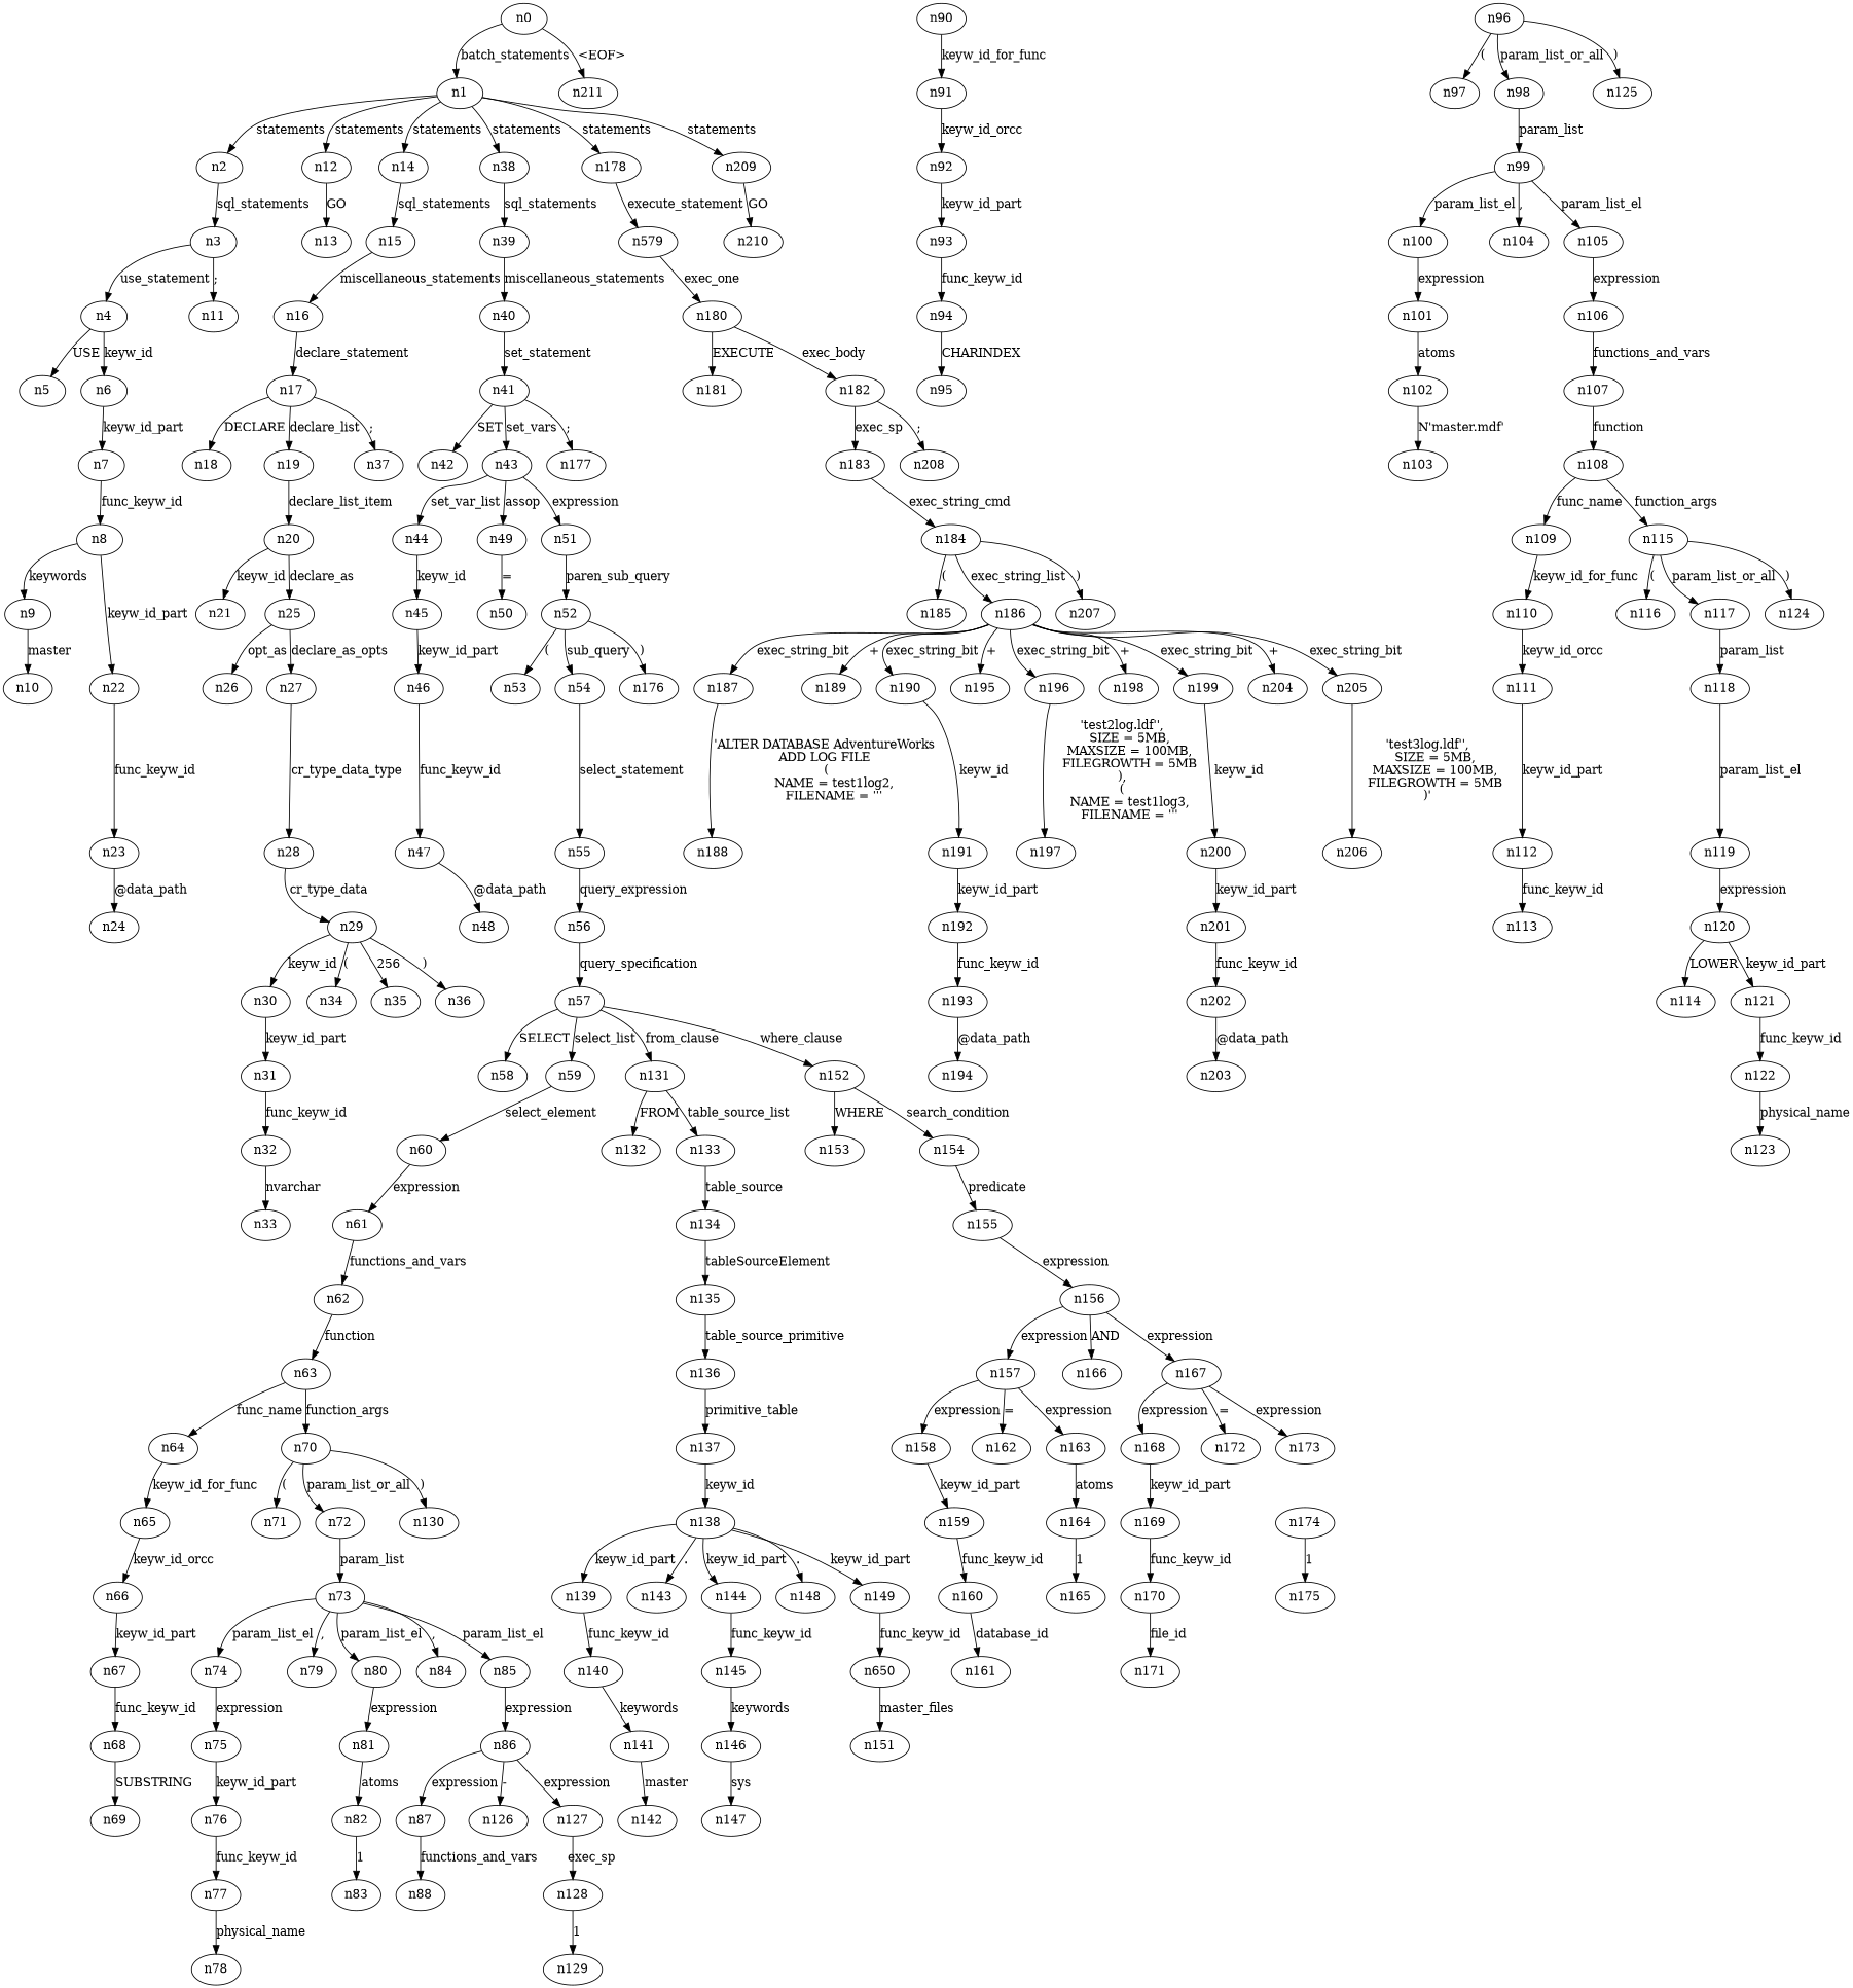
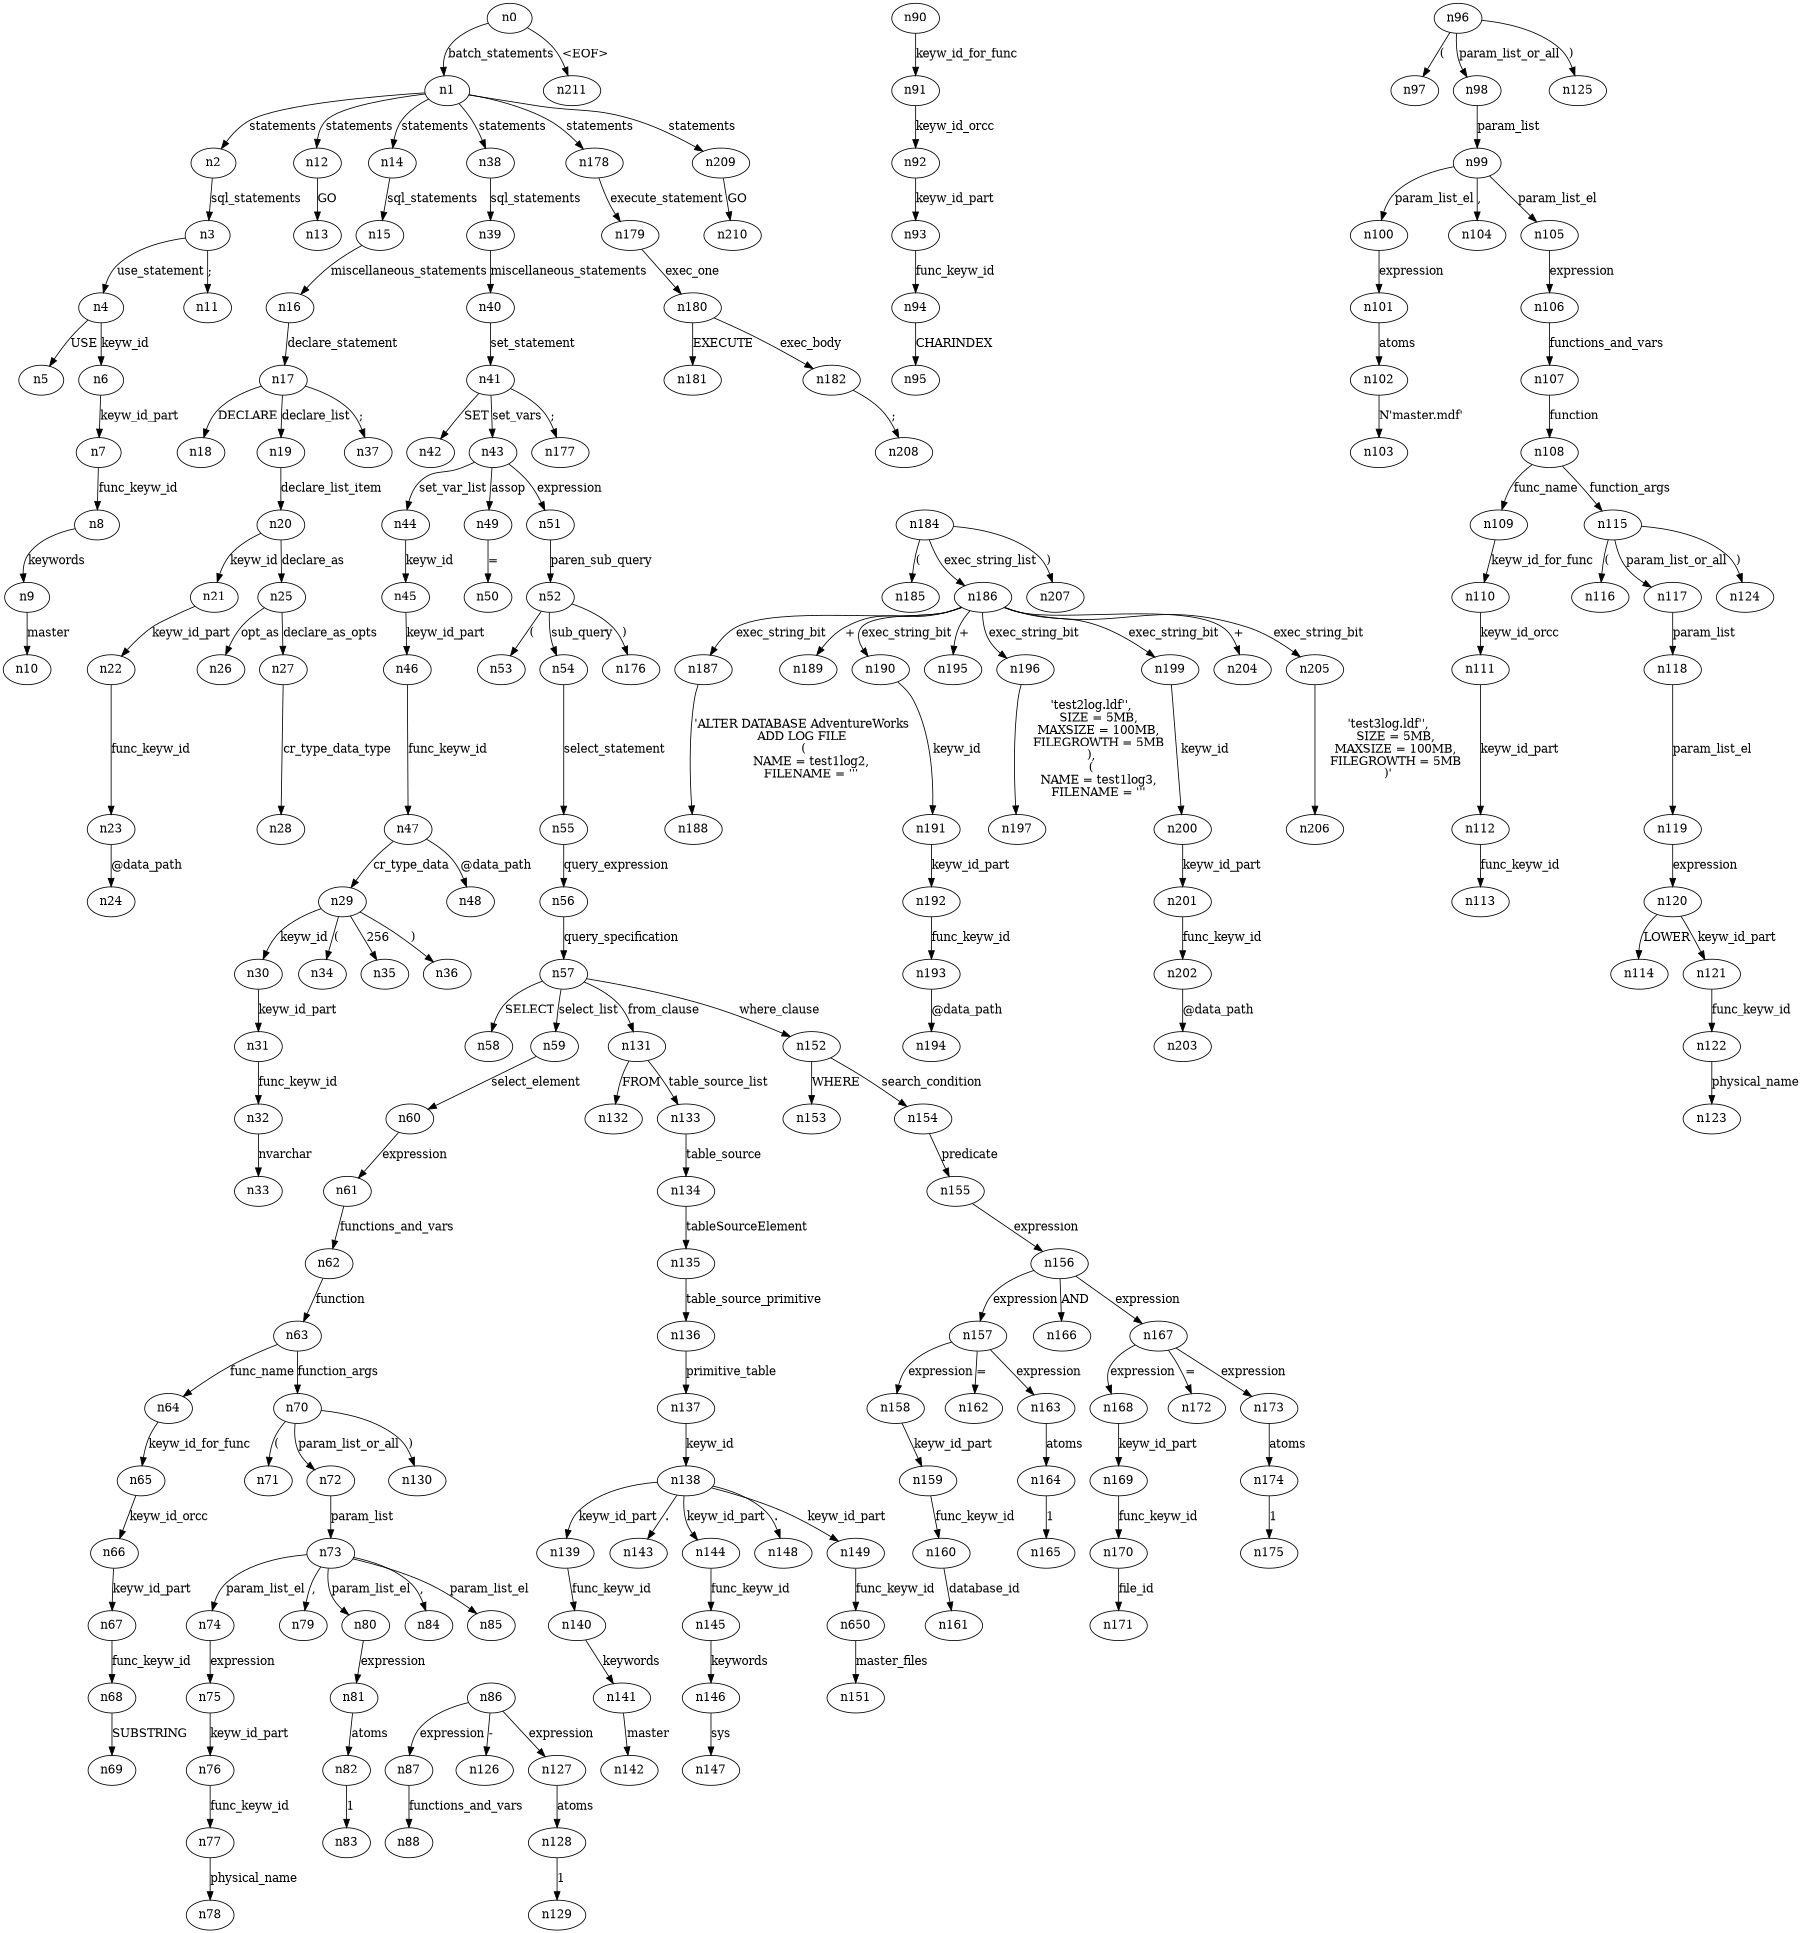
  digraph {
    n0
    n1
    n211
    n2
    n12
    n14
    n38
    n178
    n209
    n3
    n13
    n15
    n39
-   n179 [label=n579]
+   n179
    n210
    n4
    n11
    n5
    n6
    n7
    n8
    n9
    n10
    n16
    n17
    n18
    n19
    n37
    n20
    n21
    n25
    n22
    n26
    n27
    n23
    n24
    n28
    n29
    n30
    n34
    n35
    n36
    n31
    n32
    n33
    n40
    n41
    n42
    n43
    n177
    n44
    n49
    n51
    n45
    n50
    n52
    n46
    n47
    n48
    n53
    n54
    n176
    n55
    n56
    n57
    n58
    n59
    n131
    n152
    n60
    n132
    n133
    n153
    n154
    n61
    n62
    n63
    n64
    n70
    n65
    n71
    n72
    n130
    n66
    n67
    n68
    n69
    n73
    n74
    n79
    n80
    n84
    n85
    n75
    n81
    n86
    n76
    n77
    n78
    n82
    n83
    n87
    n126
    n127
    n88
    n128
    n90
    n91
    n96
    n97
    n98
    n125
    n92
    n93
    n94
    n95
    n99
    n100
    n104
    n105
    n101
    n106
    n102
    n103
    n107
    n108
    n109
    n115
    n110
    n116
    n117
    n124
    n111
    n112
    n113
    n118
    n119
    n120
    n114
    n121
    n122
    n123
    n129
    n134
    n135
    n136
    n137
    n138
    n139
    n143
    n144
    n148
    n149
    n140
    n145
    n150 [label=n650]
    n141
    n142
    n146
    n147
    n151
    n155
    n156
    n157
    n166
    n167
    n158
    n162
    n163
    n168
    n172
    n173
    n159
    n164
    n160
    n161
    n165
    n169
    n174
    n170
    n171
    n175
    n180
    n181
    n182
-   n183
    n208
    n184
    n185
    n186
    n207
    n187
    n189
    n190
    n195
    n196
-   n198
    n199
    n204
    n205
    n188
    n191
    n197
    n200
    n206
    n192
    n193
    n194
    n201
    n202
    n203
    n0 -> n1 [label=batch_statements]
    n0 -> n211 [label="<EOF>"]
    n1 -> n2 [label=statements]
    n1 -> n12 [label=statements]
    n1 -> n14 [label=statements]
    n1 -> n38 [label=statements]
    n1 -> n178 [label=statements]
    n1 -> n209 [label=statements]
    n2 -> n3 [label=sql_statements]
    n12 -> n13 [label=GO]
    n14 -> n15 [label=sql_statements]
    n38 -> n39 [label=sql_statements]
    n178 -> n179 [label=execute_statement]
    n209 -> n210 [label=GO]
    n3 -> n4 [label=use_statement]
    n3 -> n11 [label=";"]
    n15 -> n16 [label=miscellaneous_statements]
    n39 -> n40 [label=miscellaneous_statements]
    n179 -> n180 [label=exec_one]
    n4 -> n5 [label=USE]
    n4 -> n6 [label=keyw_id]
    n6 -> n7 [label=keyw_id_part]
    n7 -> n8 [label=func_keyw_id]
    n8 -> n9 [label=keywords]
    n9 -> n10 [label=master]
    n16 -> n17 [label=declare_statement]
    n17 -> n18 [label=DECLARE]
    n17 -> n19 [label=declare_list]
    n17 -> n37 [label=";"]
    n19 -> n20 [label=declare_list_item]
    n20 -> n21 [label=keyw_id]
    n20 -> n25 [label=declare_as]
-   n8 -> n22 [label=keyw_id_part]
+   n21 -> n22 [label=keyw_id_part]
    n25 -> n26 [label=opt_as]
    n25 -> n27 [label=declare_as_opts]
    n22 -> n23 [label=func_keyw_id]
    n27 -> n28 [label=cr_type_data_type]
    n23 -> n24 [label="@data_path"]
-   n28 -> n29 [label=cr_type_data]
+   n47 -> n29 [label=cr_type_data]
    n29 -> n30 [label=keyw_id]
    n29 -> n34 [label="("]
    n29 -> n35 [label=256]
    n29 -> n36 [label=")"]
    n30 -> n31 [label=keyw_id_part]
    n31 -> n32 [label=func_keyw_id]
    n32 -> n33 [label=nvarchar]
    n40 -> n41 [label=set_statement]
    n41 -> n42 [label=SET]
    n41 -> n43 [label=set_vars]
    n41 -> n177 [label=";"]
    n43 -> n44 [label=set_var_list]
    n43 -> n49 [label=assop]
    n43 -> n51 [label=expression]
    n44 -> n45 [label=keyw_id]
    n49 -> n50 [label="="]
    n51 -> n52 [label=paren_sub_query]
    n45 -> n46 [label=keyw_id_part]
    n52 -> n53 [label="("]
    n52 -> n54 [label=sub_query]
    n52 -> n176 [label=")"]
    n46 -> n47 [label=func_keyw_id]
    n47 -> n48 [label="@data_path"]
    n54 -> n55 [label=select_statement]
    n55 -> n56 [label=query_expression]
    n56 -> n57 [label=query_specification]
    n57 -> n58 [label=SELECT]
    n57 -> n59 [label=select_list]
    n57 -> n131 [label=from_clause]
    n57 -> n152 [label=where_clause]
    n59 -> n60 [label=select_element]
    n131 -> n132 [label=FROM]
    n131 -> n133 [label=table_source_list]
    n152 -> n153 [label=WHERE]
    n152 -> n154 [label=search_condition]
    n60 -> n61 [label=expression]
    n133 -> n134 [label=table_source]
    n154 -> n155 [label=predicate]
    n61 -> n62 [label=functions_and_vars]
    n62 -> n63 [label=function]
    n63 -> n64 [label=func_name]
    n63 -> n70 [label=function_args]
    n64 -> n65 [label=keyw_id_for_func]
    n70 -> n71 [label="("]
    n70 -> n72 [label=param_list_or_all]
    n70 -> n130 [label=")"]
    n65 -> n66 [label=keyw_id_orcc]
    n72 -> n73 [label=param_list]
    n66 -> n67 [label=keyw_id_part]
    n67 -> n68 [label=func_keyw_id]
    n68 -> n69 [label=SUBSTRING]
    n73 -> n74 [label=param_list_el]
    n73 -> n79 [label=","]
    n73 -> n80 [label=param_list_el]
    n73 -> n84 [label=","]
    n73 -> n85 [label=param_list_el]
    n74 -> n75 [label=expression]
    n80 -> n81 [label=expression]
-   n85 -> n86 [label=expression]
    n75 -> n76 [label=keyw_id_part]
    n81 -> n82 [label=atoms]
    n86 -> n87 [label=expression]
    n86 -> n126 [label="-"]
    n86 -> n127 [label=expression]
    n76 -> n77 [label=func_keyw_id]
    n77 -> n78 [label=physical_name]
    n82 -> n83 [label=1]
    n87 -> n88 [label=functions_and_vars]
-   n127 -> n128 [label=exec_sp]
+   n127 -> n128 [label=atoms]
    n128 -> n129 [label=1]
    n90 -> n91 [label=keyw_id_for_func]
    n91 -> n92 [label=keyw_id_orcc]
    n96 -> n97 [label="("]
    n96 -> n98 [label=param_list_or_all]
    n96 -> n125 [label=")"]
    n98 -> n99 [label=param_list]
    n92 -> n93 [label=keyw_id_part]
    n93 -> n94 [label=func_keyw_id]
    n94 -> n95 [label=CHARINDEX]
    n99 -> n100 [label=param_list_el]
    n99 -> n104 [label=","]
    n99 -> n105 [label=param_list_el]
    n100 -> n101 [label=expression]
    n105 -> n106 [label=expression]
    n101 -> n102 [label=atoms]
    n106 -> n107 [label=functions_and_vars]
    n102 -> n103 [label="N'master.mdf'"]
    n107 -> n108 [label=function]
    n108 -> n109 [label=func_name]
    n108 -> n115 [label=function_args]
    n109 -> n110 [label=keyw_id_for_func]
    n115 -> n116 [label="("]
    n115 -> n117 [label=param_list_or_all]
    n115 -> n124 [label=")"]
    n110 -> n111 [label=keyw_id_orcc]
    n117 -> n118 [label=param_list]
    n111 -> n112 [label=keyw_id_part]
    n112 -> n113 [label=func_keyw_id]
    n118 -> n119 [label=param_list_el]
    n119 -> n120 [label=expression]
    n120 -> n114 [label=LOWER]
    n120 -> n121 [label=keyw_id_part]
    n121 -> n122 [label=func_keyw_id]
    n122 -> n123 [label=physical_name]
    n134 -> n135 [label=tableSourceElement]
    n135 -> n136 [label=table_source_primitive]
    n136 -> n137 [label=primitive_table]
    n137 -> n138 [label=keyw_id]
    n138 -> n139 [label=keyw_id_part]
    n138 -> n143 [label="."]
    n138 -> n144 [label=keyw_id_part]
    n138 -> n148 [label="."]
    n138 -> n149 [label=keyw_id_part]
    n139 -> n140 [label=func_keyw_id]
    n144 -> n145 [label=func_keyw_id]
    n149 -> n150 [label=func_keyw_id]
    n140 -> n141 [label=keywords]
    n145 -> n146 [label=keywords]
    n150 -> n151 [label=master_files]
    n141 -> n142 [label=master]
    n146 -> n147 [label=sys]
    n155 -> n156 [label=expression]
    n156 -> n157 [label=expression]
    n156 -> n166 [label=AND]
    n156 -> n167 [label=expression]
    n157 -> n158 [label=expression]
    n157 -> n162 [label="="]
    n157 -> n163 [label=expression]
    n167 -> n168 [label=expression]
    n167 -> n172 [label="="]
    n167 -> n173 [label=expression]
    n158 -> n159 [label=keyw_id_part]
    n163 -> n164 [label=atoms]
    n168 -> n169 [label=keyw_id_part]
+   n173 -> n174 [label=atoms]
    n159 -> n160 [label=func_keyw_id]
    n164 -> n165 [label=1]
    n160 -> n161 [label=database_id]
    n169 -> n170 [label=func_keyw_id]
    n174 -> n175 [label=1]
    n170 -> n171 [label=file_id]
    n180 -> n181 [label=EXECUTE]
    n180 -> n182 [label=exec_body]
-   n182 -> n183 [label=exec_sp]
    n182 -> n208 [label=";"]
-   n183 -> n184 [label=exec_string_cmd]
    n184 -> n185 [label="("]
    n184 -> n186 [label=exec_string_list]
    n184 -> n207 [label=")"]
    n186 -> n187 [label=exec_string_bit]
    n186 -> n189 [label="+"]
    n186 -> n190 [label=exec_string_bit]
    n186 -> n195 [label="+"]
    n186 -> n196 [label=exec_string_bit]
-   n186 -> n198 [label="+"]
    n186 -> n199 [label=exec_string_bit]
    n186 -> n204 [label="+"]
    n186 -> n205 [label=exec_string_bit]
    n187 -> n188 [label="'ALTER DATABASE AdventureWorks \nADD LOG FILE \n(\n    NAME = test1log2,\n    FILENAME = '''"]
    n190 -> n191 [label=keyw_id]
    n196 -> n197 [label="'test2log.ldf'',\n    SIZE = 5MB,\n    MAXSIZE = 100MB,\n    FILEGROWTH = 5MB\n),\n(\n    NAME = test1log3,\n    FILENAME = '''"]
    n199 -> n200 [label=keyw_id]
    n205 -> n206 [label="'test3log.ldf'',\n    SIZE = 5MB,\n    MAXSIZE = 100MB,\n    FILEGROWTH = 5MB\n)'"]
    n191 -> n192 [label=keyw_id_part]
    n200 -> n201 [label=keyw_id_part]
    n192 -> n193 [label=func_keyw_id]
    n193 -> n194 [label="@data_path"]
    n201 -> n202 [label=func_keyw_id]
    n202 -> n203 [label="@data_path"]
  }
